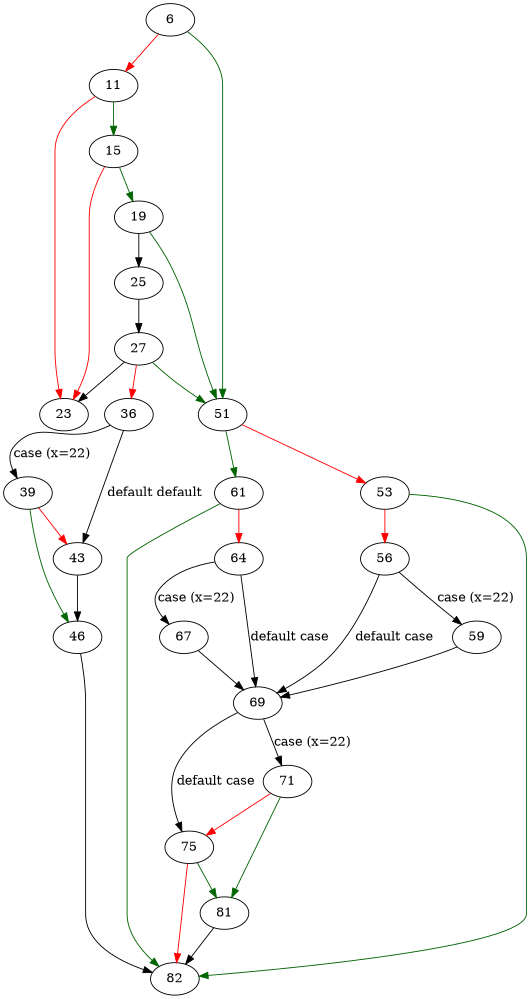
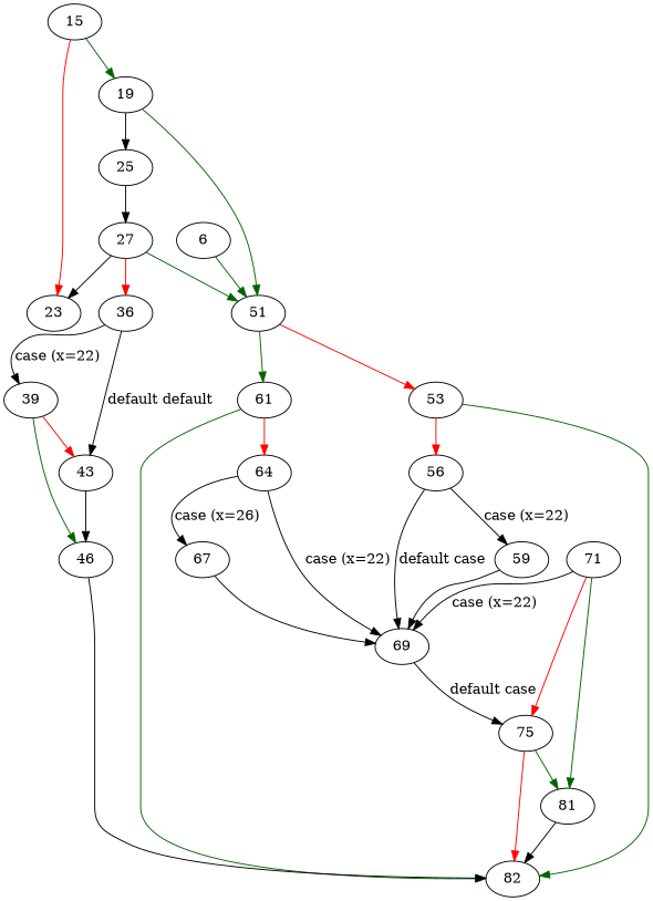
  strict digraph {
    edge [cond=true]
    6 [entry=true]
    51
-   11
    61
    53
    15
    23
    82
    64
    56
    19
    25
    27
    36
    39
    43
    46
    69
    67
    59
    71
    75
    81
    6 -> 51 [color=darkgreen]
-   6 -> 11 [color=red cond=false]
    51 -> 61 [color=darkgreen]
    51 -> 53 [color=red cond=false]
-   11 -> 15 [color=darkgreen]
-   11 -> 23 [color=red cond=false]
    61 -> 82 [color=darkgreen]
    61 -> 64 [color=red cond=false]
    53 -> 82 [color=darkgreen]
    53 -> 56 [color=red cond=false]
    15 -> 23 [color=red cond=false]
    15 -> 19 [color=darkgreen]
-   64 -> 69 [cond="default case" label="default case"]
-   64 -> 67 [cond="case (x=22)" label="case (x=22)"]
+   64 -> 69 [cond="default case" label="case (x=22)"]
+   64 -> 67 [cond="case (x=22)" label="case (x=26)"]
    56 -> 69 [cond="default case" label="default case"]
    56 -> 59 [cond="case (x=22)" label="case (x=22)"]
    19 -> 51 [color=darkgreen]
    19 -> 25 [color=black cond=false]
    25 -> 27 [cond=""]
    27 -> 51 [color=darkgreen]
    27 -> 23 [cond=""]
    27 -> 36 [color=red cond=false]
    36 -> 39 [cond="case (x=22)" label="case (x=22)"]
    36 -> 43 [cond="default case" label="default default"]
    39 -> 43 [color=red cond=false]
    39 -> 46 [color=darkgreen]
    43 -> 46 [cond=""]
    46 -> 82 [cond=""]
-   69 -> 71 [cond="case (x=22)" label="case (x=22)"]
+   71 -> 69 [cond="case (x=22)" label="case (x=22)"]
    69 -> 75 [cond="default case" label="default case"]
    67 -> 69 [cond=""]
    59 -> 69 [cond=""]
    71 -> 75 [color=red cond=false]
    71 -> 81 [color=darkgreen]
    75 -> 82 [color=red cond=false]
    75 -> 81 [color=darkgreen]
    81 -> 82 [cond=""]
  }
